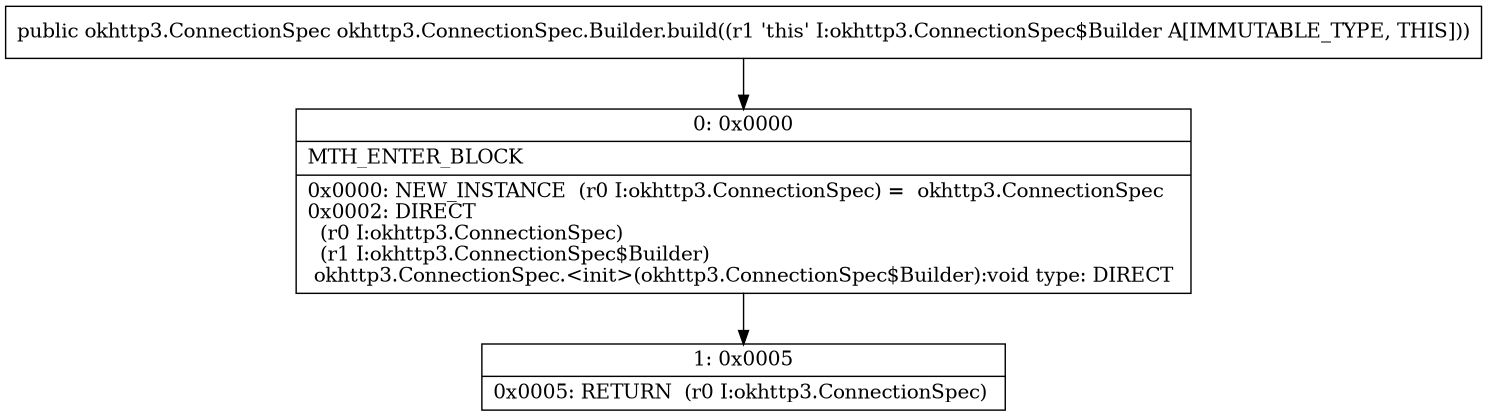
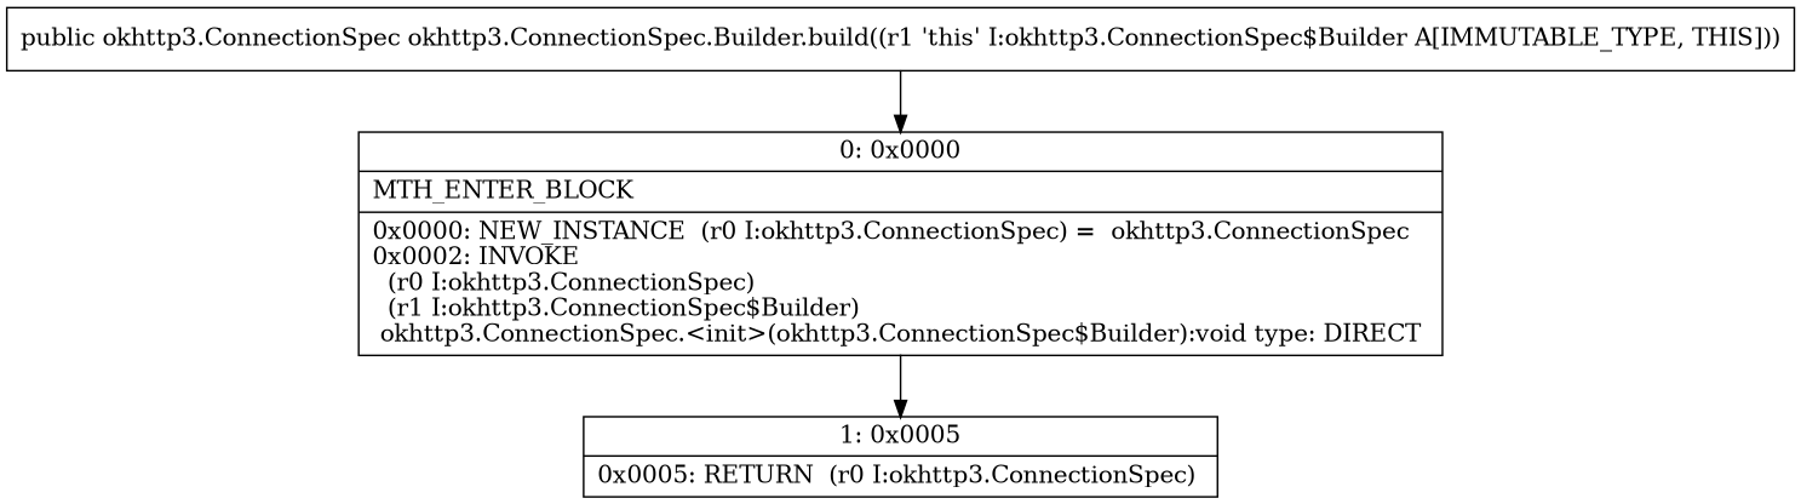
  digraph {
    node [shape=record]
-   n1 [label="{0\:\ 0x0000|MTH_ENTER_BLOCK\l|0x0000: NEW_INSTANCE  (r0 I:okhttp3.ConnectionSpec) =  okhttp3.ConnectionSpec \l0x0002: DIRECT  \l  (r0 I:okhttp3.ConnectionSpec)\l  (r1 I:okhttp3.ConnectionSpec$Builder)\l okhttp3.ConnectionSpec.\<init\>(okhttp3.ConnectionSpec$Builder):void type: DIRECT \l}"]
+   n1 [label="{0\:\ 0x0000|MTH_ENTER_BLOCK\l|0x0000: NEW_INSTANCE  (r0 I:okhttp3.ConnectionSpec) =  okhttp3.ConnectionSpec \l0x0002: INVOKE  \l  (r0 I:okhttp3.ConnectionSpec)\l  (r1 I:okhttp3.ConnectionSpec$Builder)\l okhttp3.ConnectionSpec.\<init\>(okhttp3.ConnectionSpec$Builder):void type: DIRECT \l}"]
    n2 [label="{1\:\ 0x0005|0x0005: RETURN  (r0 I:okhttp3.ConnectionSpec) \l}"]
    n3 [label="{public okhttp3.ConnectionSpec okhttp3.ConnectionSpec.Builder.build((r1 'this' I:okhttp3.ConnectionSpec$Builder A[IMMUTABLE_TYPE, THIS])) }"]
    n1 -> n2
    n3 -> n1
  }
